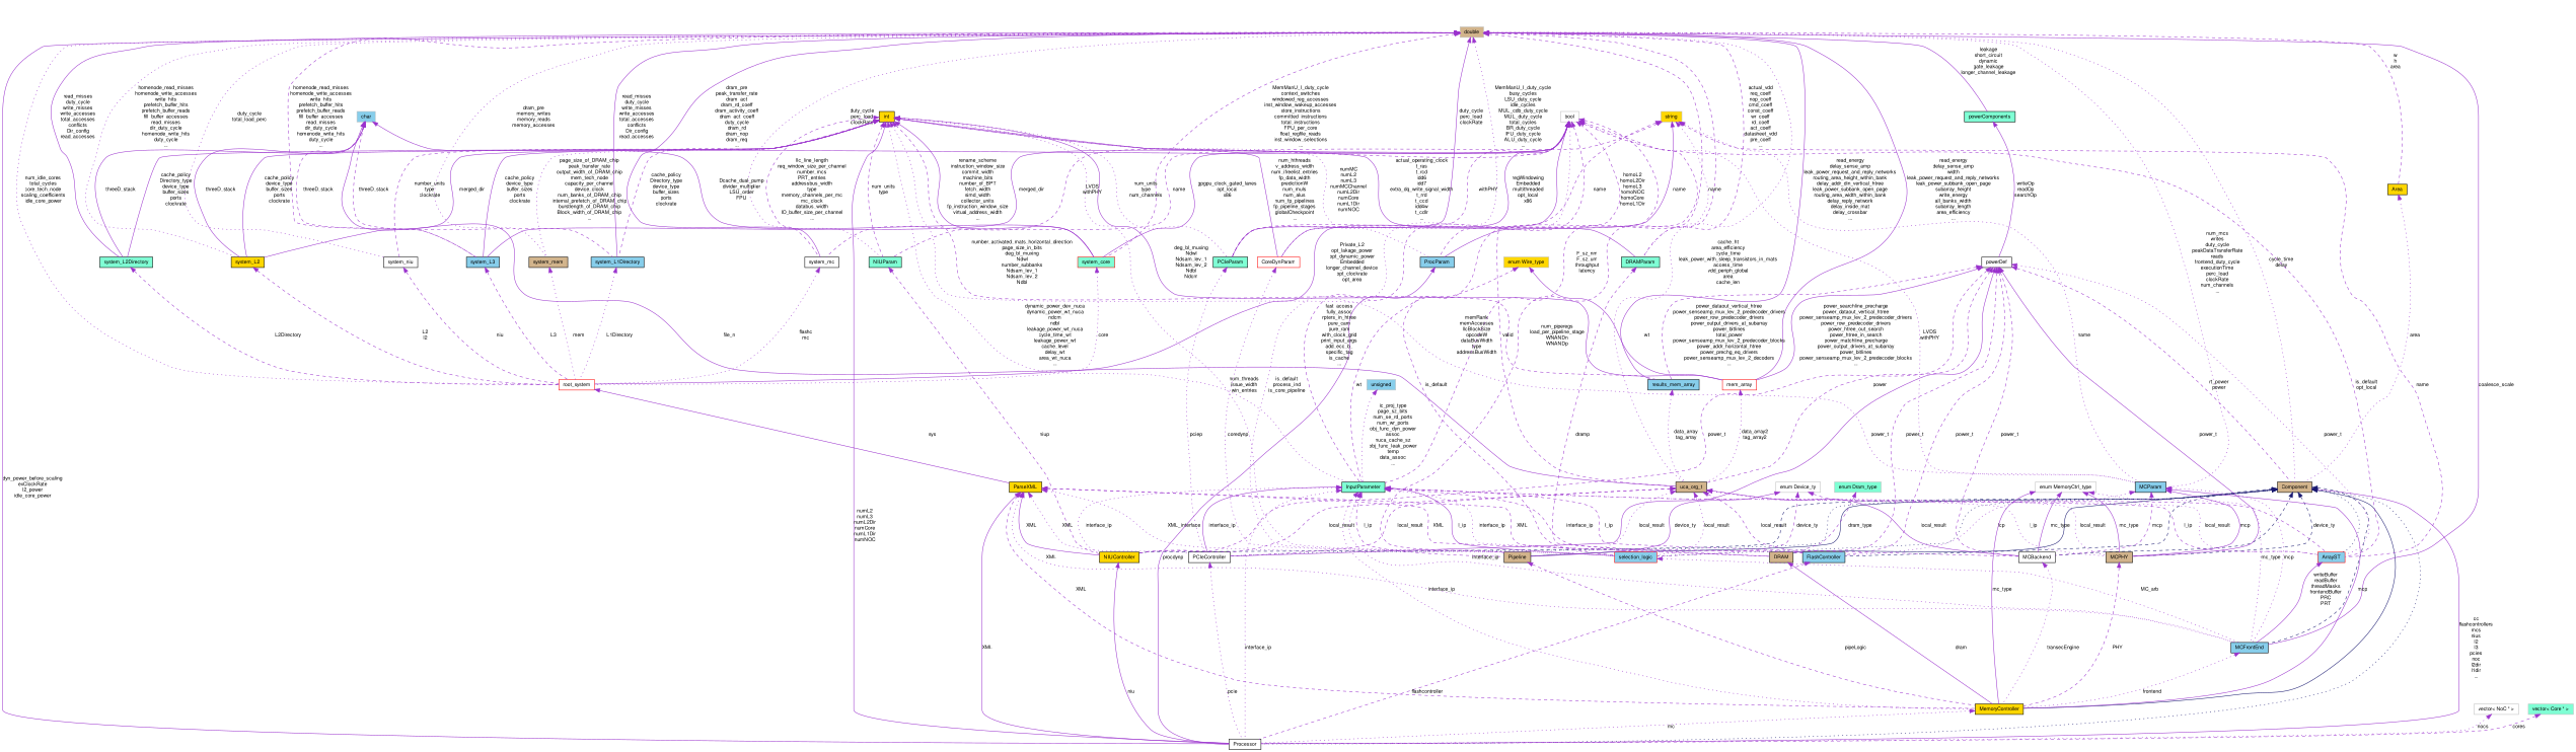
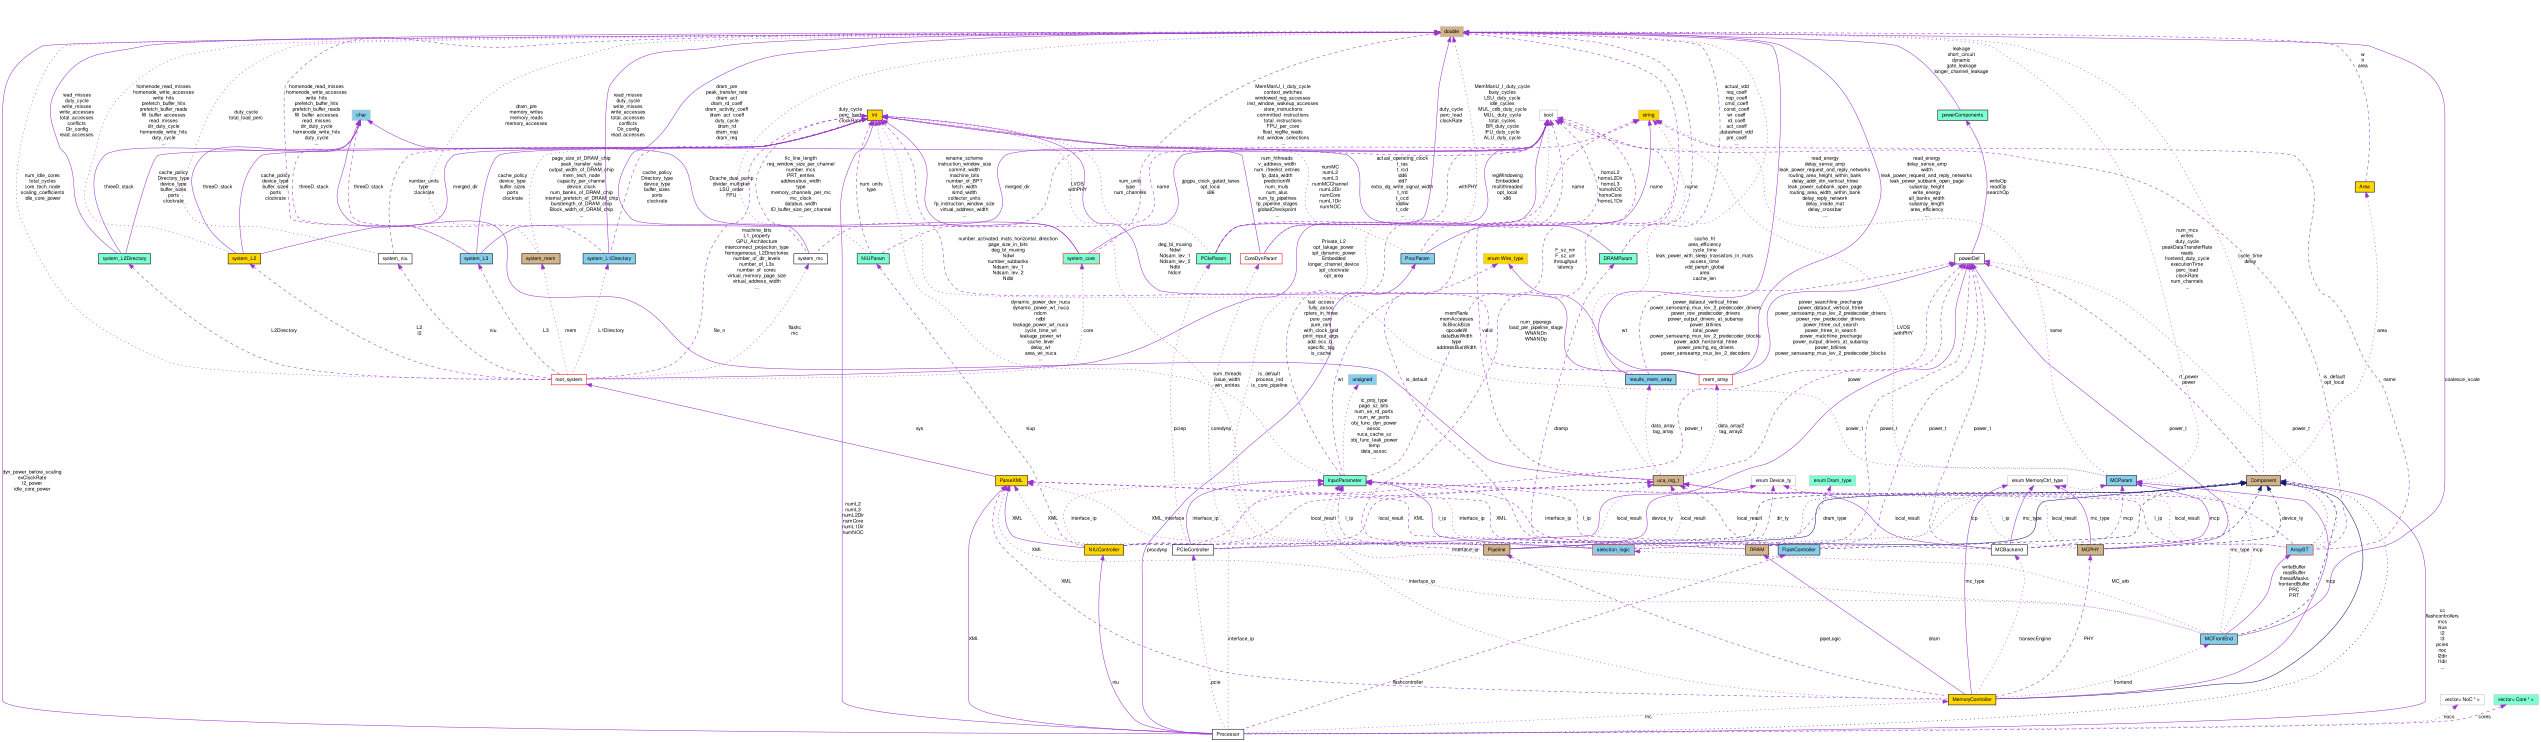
  digraph {
    rankdir=TB
    node [color=black fillcolor=white fontname=FreeSans fontsize=10 shape=record style=filled]
    edge [color=darkorchid3 dir=back fontname=FreeSans fontsize=10 labelfontname=FreeSans labelfontsize=10 style=dashed]
    n1 [fontcolor=black height=0.2 label=Processor width=0.4]
    n2 [fillcolor=tan height=0.2 label=Component width=0.4]
    n3 [fillcolor=skyblue height=0.2 label=FlashController width=0.4]
    n4 [height=0.2 label=PCIeController width=0.4]
    n5 [fillcolor=gold height=0.2 label=NIUController width=0.4]
    n6 [fillcolor=gold height=0.2 label=MemoryController width=0.4]
    n7 [fillcolor=tan height=0.2 label=Pipeline width=0.4]
    n8 [height=0.2 label=MCBackend width=0.4]
    n9 [fillcolor=skyblue height=0.2 label=MCFrontEnd width=0.4]
    n10 [color=red fillcolor=skyblue height=0.2 label=ArrayST width=0.4]
    n11 [color=red fillcolor=skyblue height=0.2 label=selection_logic width=0.4]
    n12 [fillcolor=tan height=0.2 label=MCPHY width=0.4]
    n13 [fillcolor=tan height=0.2 label=DRAM width=0.4]
    n14 [color=grey75 fillcolor=tan height=0.2 label=double width=0.4]
    n15 [fillcolor=aquamarine height=0.2 label=powerComponents width=0.4]
    n16 [fillcolor=gold height=0.2 label=Area width=0.4]
    n17 [fillcolor=tan height=0.2 label=uca_org_t width=0.4]
    n18 [color=red height=0.2 label=mem_array width=0.4]
    n19 [fillcolor=skyblue height=0.2 label=results_mem_array width=0.4]
    n20 [fillcolor=skyblue height=0.2 label=MCParam width=0.4]
    n21 [fillcolor=aquamarine height=0.2 label=InputParameter width=0.4]
    n22 [color=red height=0.2 label=root_system width=0.4]
    n23 [fillcolor=gold height=0.2 label=system_L2 width=0.4]
    n24 [fillcolor=skyblue height=0.2 label=system_L3 width=0.4]
    n25 [fillcolor=aquamarine height=0.2 label=system_L2Directory width=0.4]
    n26 [height=0.2 label=system_mc width=0.4]
    n27 [fillcolor=tan height=0.2 label=system_mem width=0.4]
    n28 [fillcolor=skyblue height=0.2 label=system_L1Directory width=0.4]
    n29 [height=0.2 label=system_niu width=0.4]
    n30 [color=red fillcolor=aquamarine height=0.2 label=system_core width=0.4]
    n31 [fillcolor=aquamarine height=0.2 label=PCIeParam width=0.4]
    n32 [fillcolor=aquamarine height=0.2 label=NIUParam width=0.4]
    n33 [color=red height=0.2 label=CoreDynParam width=0.4]
    n34 [fillcolor=aquamarine height=0.2 label=DRAMParam width=0.4]
    n35 [height=0.2 label=powerDef width=0.4]
    n36 [fillcolor=gold height=0.2 label=ParseXML width=0.4]
    n37 [color=grey75 fillcolor=skyblue height=0.2 label=char width=0.4]
    n38 [fillcolor=gold height=0.2 label=int width=0.4]
    n39 [fillcolor=skyblue height=0.2 label=ProcParam width=0.4]
    n40 [color=grey75 fillcolor=gold height=0.2 label="enum Wire_type" width=0.4]
    n41 [color=grey75 height=0.2 label=bool width=0.4]
    n42 [color=grey75 fillcolor=gold height=0.2 label=string width=0.4]
    n43 [color=grey75 fillcolor=skyblue height=0.2 label=unsigned width=0.4]
    n44 [color=grey75 height=0.2 label="vector\< NoC * \>" width=0.4]
    n45 [color=grey75 height=0.2 label="enum Device_ty" width=0.4]
    n46 [color=grey75 height=0.2 label="enum MemoryCtrl_type" width=0.4]
    n47 [color=grey75 fillcolor=aquamarine height=0.2 label="enum Dram_type" width=0.4]
    n48 [color=grey75 fillcolor=aquamarine height=0.2 label="vector\< Core * \>" width=0.4]
    n2 -> n1 [color=midnightblue style=dotted]
    n2 -> n1 [label="cc\nflashcontrollers\nmcs\nnius\nl2\nl3\npcies\nnoc\nl2dir\nl1dir\n..." style=solid]
    n2 -> n3 [color=midnightblue]
    n2 -> n4 [color=midnightblue style=dotted]
    n2 -> n5 [color=midnightblue]
    n2 -> n6 [color=midnightblue style=solid]
    n2 -> n7 [color=midnightblue style=solid]
    n2 -> n8 [color=midnightblue]
    n2 -> n9 [color=midnightblue]
    n2 -> n10 [color=midnightblue style=dotted]
    n2 -> n11 [color=midnightblue style=dotted]
    n2 -> n12 [color=midnightblue]
    n2 -> n13 [color=midnightblue style=solid]
    n3 -> n1 [label=flashcontroller]
    n4 -> n1 [label=pcie style=dotted]
    n5 -> n1 [label=niu style=solid]
    n6 -> n1 [label=mc style=dotted]
    n7 -> n6 [label=pipeLogic]
    n8 -> n6 [label=transecEngine style=dotted]
    n9 -> n6 [label=frontend style=dotted]
    n10 -> n9 [label="writeBuffer\nreadBuffer\nthreadMasks\nfrontendBuffer\nPRC\nPRT" style=solid]
    n11 -> n9 [label=MC_arb style=dotted]
    n12 -> n6 [label=PHY]
    n13 -> n6 [label=dram style=solid]
    n14 -> n1 [label="dyn_power_before_scaling\nexClockRate\nl2_power\nidle_core_power" style=solid]
    n14 -> n2 [label="cycle_time\ndelay" style=dotted]
    n14 -> n7 [label="num_piperegs\nload_per_pipeline_stage\nWNANDn\nWNANDp"]
    n14 -> n9 [label=coalesce_scale style=solid]
    n14 -> n15 [label="leakage\nshort_circuit\ndynamic\ngate_leakage\nlonger_channel_leakage" style=solid]
    n14 -> n16 [label="w\nh\narea"]
    n14 -> n17 [label="cache_ht\narea_efficiency\ncycle_time\nleak_power_with_sleep_transistors_in_mats\naccess_time\nvdd_periph_global\narea\ncache_len" style=dotted]
    n14 -> n18 [label="read_energy\ndelay_sense_amp\nwidth\nleak_power_request_and_reply_networks\nleak_power_subbank_open_page\nsubarray_height\nwrite_energy\nall_banks_width\nsubarray_length\narea_efficiency\n..." style=solid]
    n14 -> n19 [label="read_energy\ndelay_sense_amp\nleak_power_request_and_reply_networks\nrouting_area_height_within_bank\ndelay_addr_din_vertical_htree\nleak_power_subbank_open_page\nrouting_area_width_within_bank\ndelay_reply_network\ndelay_inside_mat\ndelay_crossbar\n..." style=solid]
    n14 -> n20 [label="num_mcs\nwrites\nduty_cycle\npeakDataTransferRate\nreads\nfrontend_duty_cycle\nexecutionTime\nperc_load\nclockRate\nnum_channels\n..." style=dotted]
    n14 -> n21 [label="F_sz_nm\nF_sz_um\nthroughput\nlatency"]
    n14 -> n22 [label="num_idle_cores\ntotal_cycles\ncore_tech_node\nscaling_coefficients\nidle_core_power" style=dotted]
    n14 -> n23 [label="homenode_read_misses\nhomenode_write_accesses\nwrite_hits\nprefetch_buffer_hits\nprefetch_buffer_reads\nfill_buffer_accesses\nread_misses\ndir_duty_cycle\nhomenode_write_hits\nduty_cycle\n..." style=dotted]
    n14 -> n24 [label="homenode_read_misses\nhomenode_write_accesses\nwrite_hits\nprefetch_buffer_hits\nprefetch_buffer_reads\nfill_buffer_accesses\nread_misses\ndir_duty_cycle\nhomenode_write_hits\nduty_cycle\n..."]
    n14 -> n25 [label="read_misses\nduty_cycle\nwrite_misses\nwrite_accesses\ntotal_accesses\nconflicts\nDir_config\nread_accesses" style=solid]
    n14 -> n26 [label="dram_pre\npeak_transfer_rate\ndram_act\ndram_rd_coeff\ndram_activity_coeff\ndram_act_coeff\nduty_cycle\ndram_rd\ndram_nop\ndram_req\n..." style=solid]
    n14 -> n27 [label="dram_pre\nmemory_writes\nmemory_reads\nmemory_accesses" style=dotted]
    n14 -> n28 [label="read_misses\nduty_cycle\nwrite_misses\nwrite_accesses\ntotal_accesses\nconflicts\nDir_config\nread_accesses" style=solid]
    n14 -> n29 [label="duty_cycle\ntotal_load_perc" style=dotted]
    n14 -> n30 [label="MemManU_I_duty_cycle\ncontext_switches\nwindowed_reg_accesses\ninst_window_wakeup_accesses\nstore_instructions\ncommitted_instructions\ntotal_instructions\nFPU_per_core\nfloat_regfile_reads\ninst_window_selections\n..."]
    n14 -> n31 [label="duty_cycle\nperc_load\nclockRate" style=solid]
    n14 -> n32 [label="duty_cycle\nperc_load\nclockRate" style=dotted]
    n14 -> n33 [label="MemManU_I_duty_cycle\nbusy_cycles\nLSU_duty_cycle\nidle_cycles\nMUL_cdb_duty_cycle\nMUL_duty_cycle\ntotal_cycles\nBR_duty_cycle\nIFU_duty_cycle\nALU_duty_cycle\n..." style=dotted]
    n14 -> n34 [label="actual_vdd\nreq_coeff\nnop_coeff\ncmd_coeff\nconst_coeff\nwr_coeff\nrd_coeff\nact_coeff\ndatasheet_vdd\npre_coeff\n..."]
    n15 -> n35 [label="writeOp\nreadOp\nsearchOp" style=solid]
    n16 -> n2 [label=area style=dotted]
    n17 -> n3 [label=local_result]
    n17 -> n4 [label=local_result]
    n17 -> n5 [label=local_result]
    n17 -> n7 [label=local_result style=dotted]
    n17 -> n8 [label=local_result style=solid]
    n17 -> n10 [label=local_result style=dotted]
    n17 -> n11 [label=local_result style=dotted]
    n17 -> n12 [label=local_result style=dotted]
    n18 -> n17 [label="data_array2\ntag_array2" style=dotted]
    n19 -> n17 [label="data_array\ntag_array" style=dotted]
    n20 -> n3 [label=fcp style=dotted]
    n20 -> n6 [label=mcp style=solid]
    n20 -> n8 [label=mcp]
    n20 -> n9 [label=mcp style=dotted]
    n20 -> n12 [label=mcp style=solid]
    n21 -> n1 [label=interface_ip style=dotted]
    n21 -> n3 [label=interface_ip]
    n21 -> n4 [label=interface_ip style=solid]
    n21 -> n5 [label=interface_ip style=dotted]
    n21 -> n6 [label=interface_ip style=dotted]
    n21 -> n7 [label=l_ip]
    n21 -> n8 [label=l_ip]
    n21 -> n9 [label=interface_ip style=dotted]
    n21 -> n10 [label=l_ip]
    n21 -> n11 [label=l_ip style=solid]
    n21 -> n12 [label=l_ip style=dotted]
    n21 -> n13 [label=interface_ip style=dotted]
    n22 -> n36 [label=sys style=solid]
    n23 -> n22 [label="L2\nl2"]
    n24 -> n22 [label=L3]
    n25 -> n22 [label=L2Directory]
    n26 -> n22 [label="flashc\nmc" style=dotted]
    n27 -> n22 [label=mem style=dotted]
    n28 -> n22 [label=L1Directory style=dotted]
    n29 -> n22 [label=niu]
    n30 -> n22 [label=core style=dotted]
    n31 -> n4 [label=pciep style=dotted]
    n32 -> n5 [label=niup]
    n33 -> n7 [label=coredynp style=dotted]
    n34 -> n13 [label=dramp]
    n35 -> n2 [label="rt_power\npower"]
    n35 -> n3 [label=power_t]
    n35 -> n4 [label=power_t style=solid]
    n35 -> n5 [label=power_t]
    n35 -> n8 [label=power_t]
    n35 -> n10 [label=power_t style=dotted]
    n35 -> n12 [label=power_t style=solid]
    n35 -> n13 [label=power_t]
    n35 -> n17 [label=power]
    n35 -> n18 [label="power_searchline_precharge\npower_dataout_vertical_htree\npower_senseamp_mux_lev_2_predecoder_drivers\npower_row_predecoder_drivers\npower_htree_out_search\npower_htree_in_search\npower_matchline_precharge\npower_output_drivers_at_subarray\npower_bitlines\npower_senseamp_mux_lev_2_predecoder_blocks\n..." style=solid]
    n35 -> n19 [label="power_dataout_vertical_htree\npower_senseamp_mux_lev_2_predecoder_drivers\npower_row_predecoder_drivers\npower_output_drivers_at_subarray\npower_bitlines\ntotal_power\npower_senseamp_mux_lev_2_predecoder_blocks\npower_addr_horizontal_htree\npower_prechg_eq_drivers\npower_senseamp_mux_lev_2_decoders\n..."]
    n36 -> n1 [label=XML style=solid]
    n36 -> n3 [label=XML]
    n36 -> n4 [label=XML style=dotted]
    n36 -> n5 [label=XML style=solid]
    n36 -> n6 [label=XML]
    n36 -> n9 [label=XML style=dotted]
    n36 -> n11 [label=XML_interface style=dotted]
    n36 -> n13 [label=XML]
    n37 -> n17 [label=file_n style=solid]
    n37 -> n23 [label=threeD_stack style=solid]
    n37 -> n24 [label=threeD_stack]
    n37 -> n25 [label=threeD_stack style=solid]
    n37 -> n28 [label=threeD_stack]
    n37 -> n30 [label="Dcache_dual_pump\ndivider_multiplier\nLSU_order\nFPU" style=solid]
    n38 -> n1 [label="numL2\nnumL3\nnumL2Dir\nnumCore\nnumL1Dir\nnumNOC" style=solid]
    n38 -> n11 [label="num_threads\nissue_width\nwin_entries" style=dotted]
    n38 -> n18 [label="deg_bl_muxing\nNdwl\nNdsam_lev_1\nNdsam_lev_2\nNdbl\nNdcm" style=solid]
    n38 -> n19 [label="number_activated_mats_horizontal_direction\npage_size_in_bits\ndeg_bl_muxing\nNdwl\nnumber_subbanks\nNdsam_lev_1\nNdsam_lev_2\nNdbl"]
    n38 -> n20 [label="memRank\nmemAccesses\nllcBlockSize\nopcodeW\ndataBusWidth\ntype\naddressBusWidth" style=dotted]
    n38 -> n21 [label="dynamic_power_dev_nuca\ndynamic_power_wt_nuca\nndcm\nndbl\nleakage_power_wt_nuca\ncycle_time_wt\nleakage_power_wt\ncache_level\ndelay_wt\narea_wt_nuca\n..." style=dotted]
+   n38 -> n22 [label="machine_bits\nL1_property\nGPU_Architecture\ninterconnect_projection_type\nhomogeneous_L2Directories\nnumber_of_dir_levels\nnumber_of_L3s\nnumber_of_cores\nvirtual_memory_page_size\nvirtual_address_width\n..."]
    n38 -> n23 [label="cache_policy\ndevice_type\nbuffer_sizes\nports\nclockrate" style=solid]
    n38 -> n24 [label="cache_policy\ndevice_type\nbuffer_sizes\nports\nclockrate" style=solid]
    n38 -> n25 [label="cache_policy\nDirectory_type\ndevice_type\nbuffer_sizes\nports\nclockrate" style=solid]
    n38 -> n26 [label="llc_line_length\nreq_window_size_per_channel\nnumber_mcs\nPRT_entries\naddressbus_width\ntype\nmemory_channels_per_mc\nmc_clock\ndatabus_width\nIO_buffer_size_per_channel\n..."]
    n38 -> n27 [label="page_size_of_DRAM_chip\npeak_transfer_rate\noutput_width_of_DRAM_chip\nmem_tech_node\ncapacity_per_channel\ndevice_clock\nnum_banks_of_DRAM_chip\ninternal_prefetch_of_DRAM_chip\nburstlength_of_DRAM_chip\nBlock_width_of_DRAM_chip\n..." style=dotted]
    n38 -> n28 [label="cache_policy\nDirectory_type\ndevice_type\nbuffer_sizes\nports\nclockrate"]
    n38 -> n29 [label="number_units\ntype\nclockrate"]
    n38 -> n30 [label="rename_scheme\ninstruction_window_size\ncommit_width\nmachine_bits\nnumber_of_BPT\nfetch_width\nsimd_width\ncollector_units\nfp_instruction_window_size\nvirtual_address_width\n..." style=solid]
    n38 -> n31 [label="num_units\ntype\nnum_channels" style=dotted]
    n38 -> n32 [label="num_units\ntype"]
    n38 -> n33 [label="num_hthreads\nv_address_width\nnum_ifreelist_entries\nfp_data_width\npredictionW\nnum_muls\nnum_alus\nnum_fp_pipelines\nfp_pipeline_stages\nglobalCheckpoint\n..." style=solid]
    n38 -> n34 [label="actual_operating_clock\nt_ras\nt_rcd\nidd6\nidd7\nextra_dq_write_signal_width\nt_rrd\nt_ccd\nidd4w\nt_cdlr\n..." style=solid]
    n38 -> n39 [label="numMC\nnumL2\nnumL3\nnumMCChannel\nnumL2Dir\nnumCore\nnumL1Dir\nnumNOC" style=dotted]
    n39 -> n1 [label=procdynp style=solid]
    n40 -> n18 [label=wt style=solid]
    n40 -> n21 [label=wt]
    n41 -> n7 [label="is_default\nprocess_ind\nis_core_pipeline" style=dotted]
    n41 -> n10 [label="is_default\nopt_local"]
    n41 -> n11 [label=is_default]
    n41 -> n17 [label=valid]
    n41 -> n20 [label="LVDS\nwithPHY" style=dotted]
    n41 -> n21 [label="fast_access\nfully_assoc\nrpters_in_htree\npure_cam\npure_ram\nwith_clock_grid\nprint_input_args\nadd_ecc_b_\nspecific_tag\nis_cache\n..."]
    n41 -> n22 [label="Private_L2\nopt_lakage_power\nopt_dynamic_power\nEmbedded\nlonger_channel_device\nopt_clockrate\nopt_area" style=solid]
    n41 -> n23 [label=merged_dir style=solid]
    n41 -> n24 [label=merged_dir style=solid]
    n41 -> n26 [label="LVDS\nwithPHY"]
    n41 -> n30 [label="gpgpu_clock_gated_lanes\nopt_local\nx86" style=solid]
    n41 -> n31 [label=withPHY]
    n41 -> n33 [label="regWindowing\nEmbedded\nmultithreaded\nopt_local\nx86" style=solid]
    n41 -> n39 [label="homoL2\nhomoL2Dir\nhomoL3\nhomoNOC\nhomoCore\nhomoL1Dir"]
    n42 -> n10 [label=name]
    n42 -> n20 [label=name style=dotted]
    n42 -> n31 [label=name]
    n42 -> n32 [label=name]
    n42 -> n34 [label=name style=dotted]
    n42 -> n39 [label=name style=solid]
    n43 -> n21 [label="ic_proj_type\npage_sz_bits\nnum_se_rd_ports\nnum_wr_ports\nobj_func_dyn_power\nassoc\nnuca_cache_sz\nobj_func_leak_power\ntemp\ndata_assoc\n..." style=dotted]
    n44 -> n1 [label=nocs style=dotted]
    n45 -> n7 [label=device_ty style=solid]
    n45 -> n10 [label=device_ty]
-   n45 -> n11 [label=device_ty]
+   n45 -> n11 [label=dir_ty]
    n46 -> n6 [label=mc_type style=solid]
    n46 -> n8 [label=mc_type style=solid]
    n46 -> n9 [label=mc_type style=dotted]
    n46 -> n12 [label=mc_type style=solid]
    n47 -> n13 [label=dram_type]
    n48 -> n1 [label=cores]
  }
